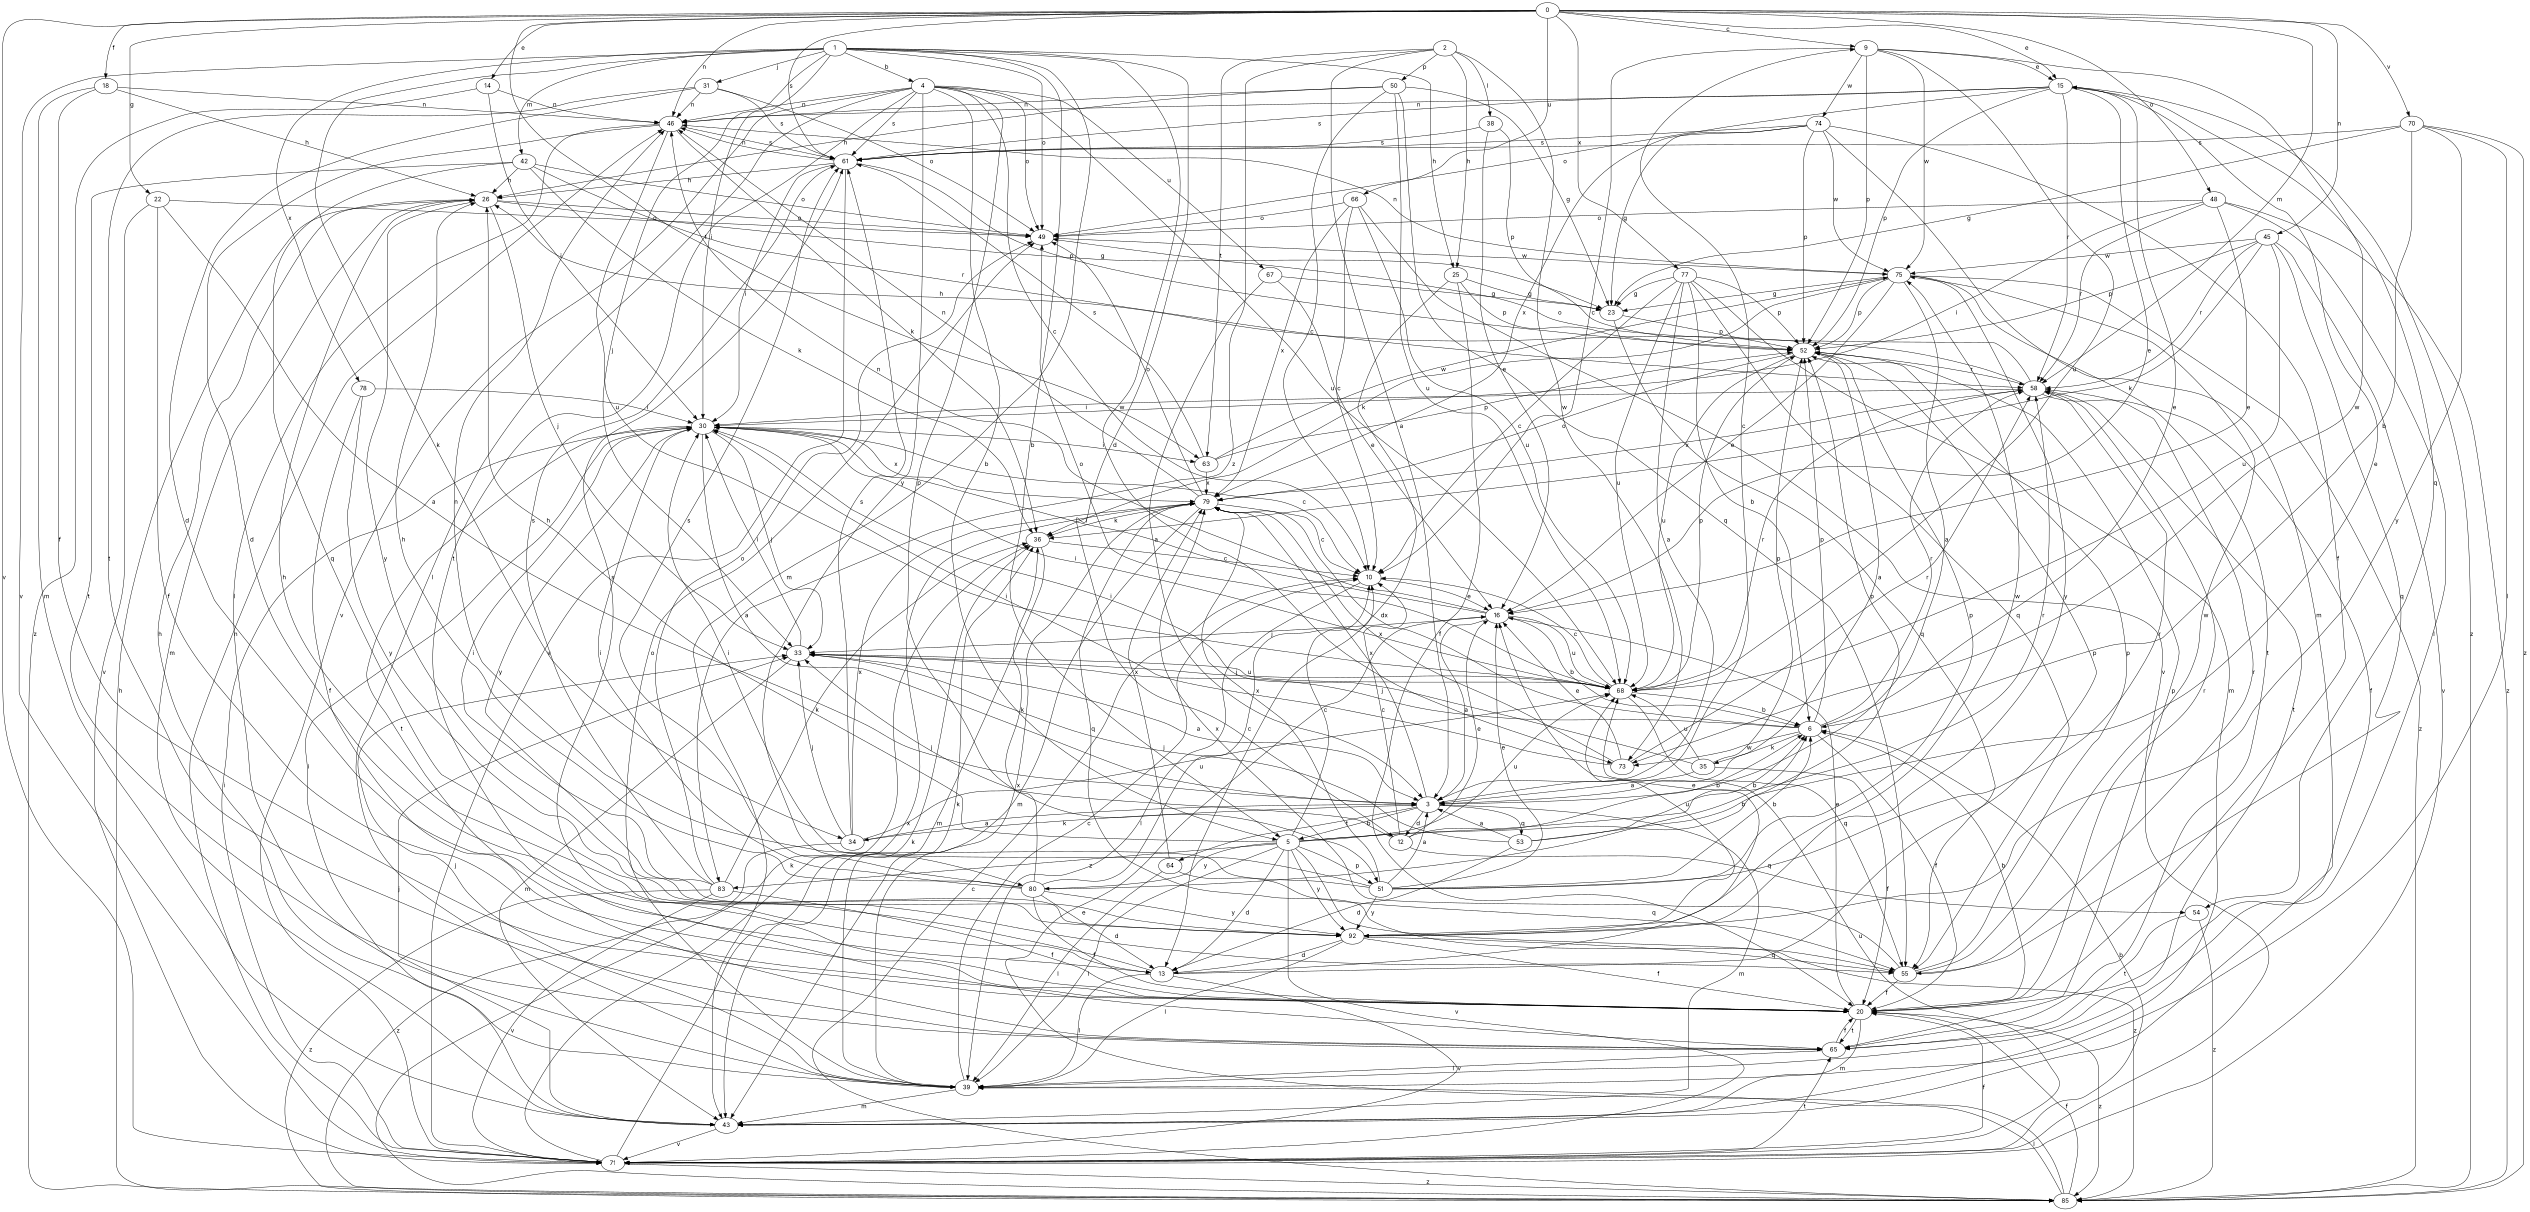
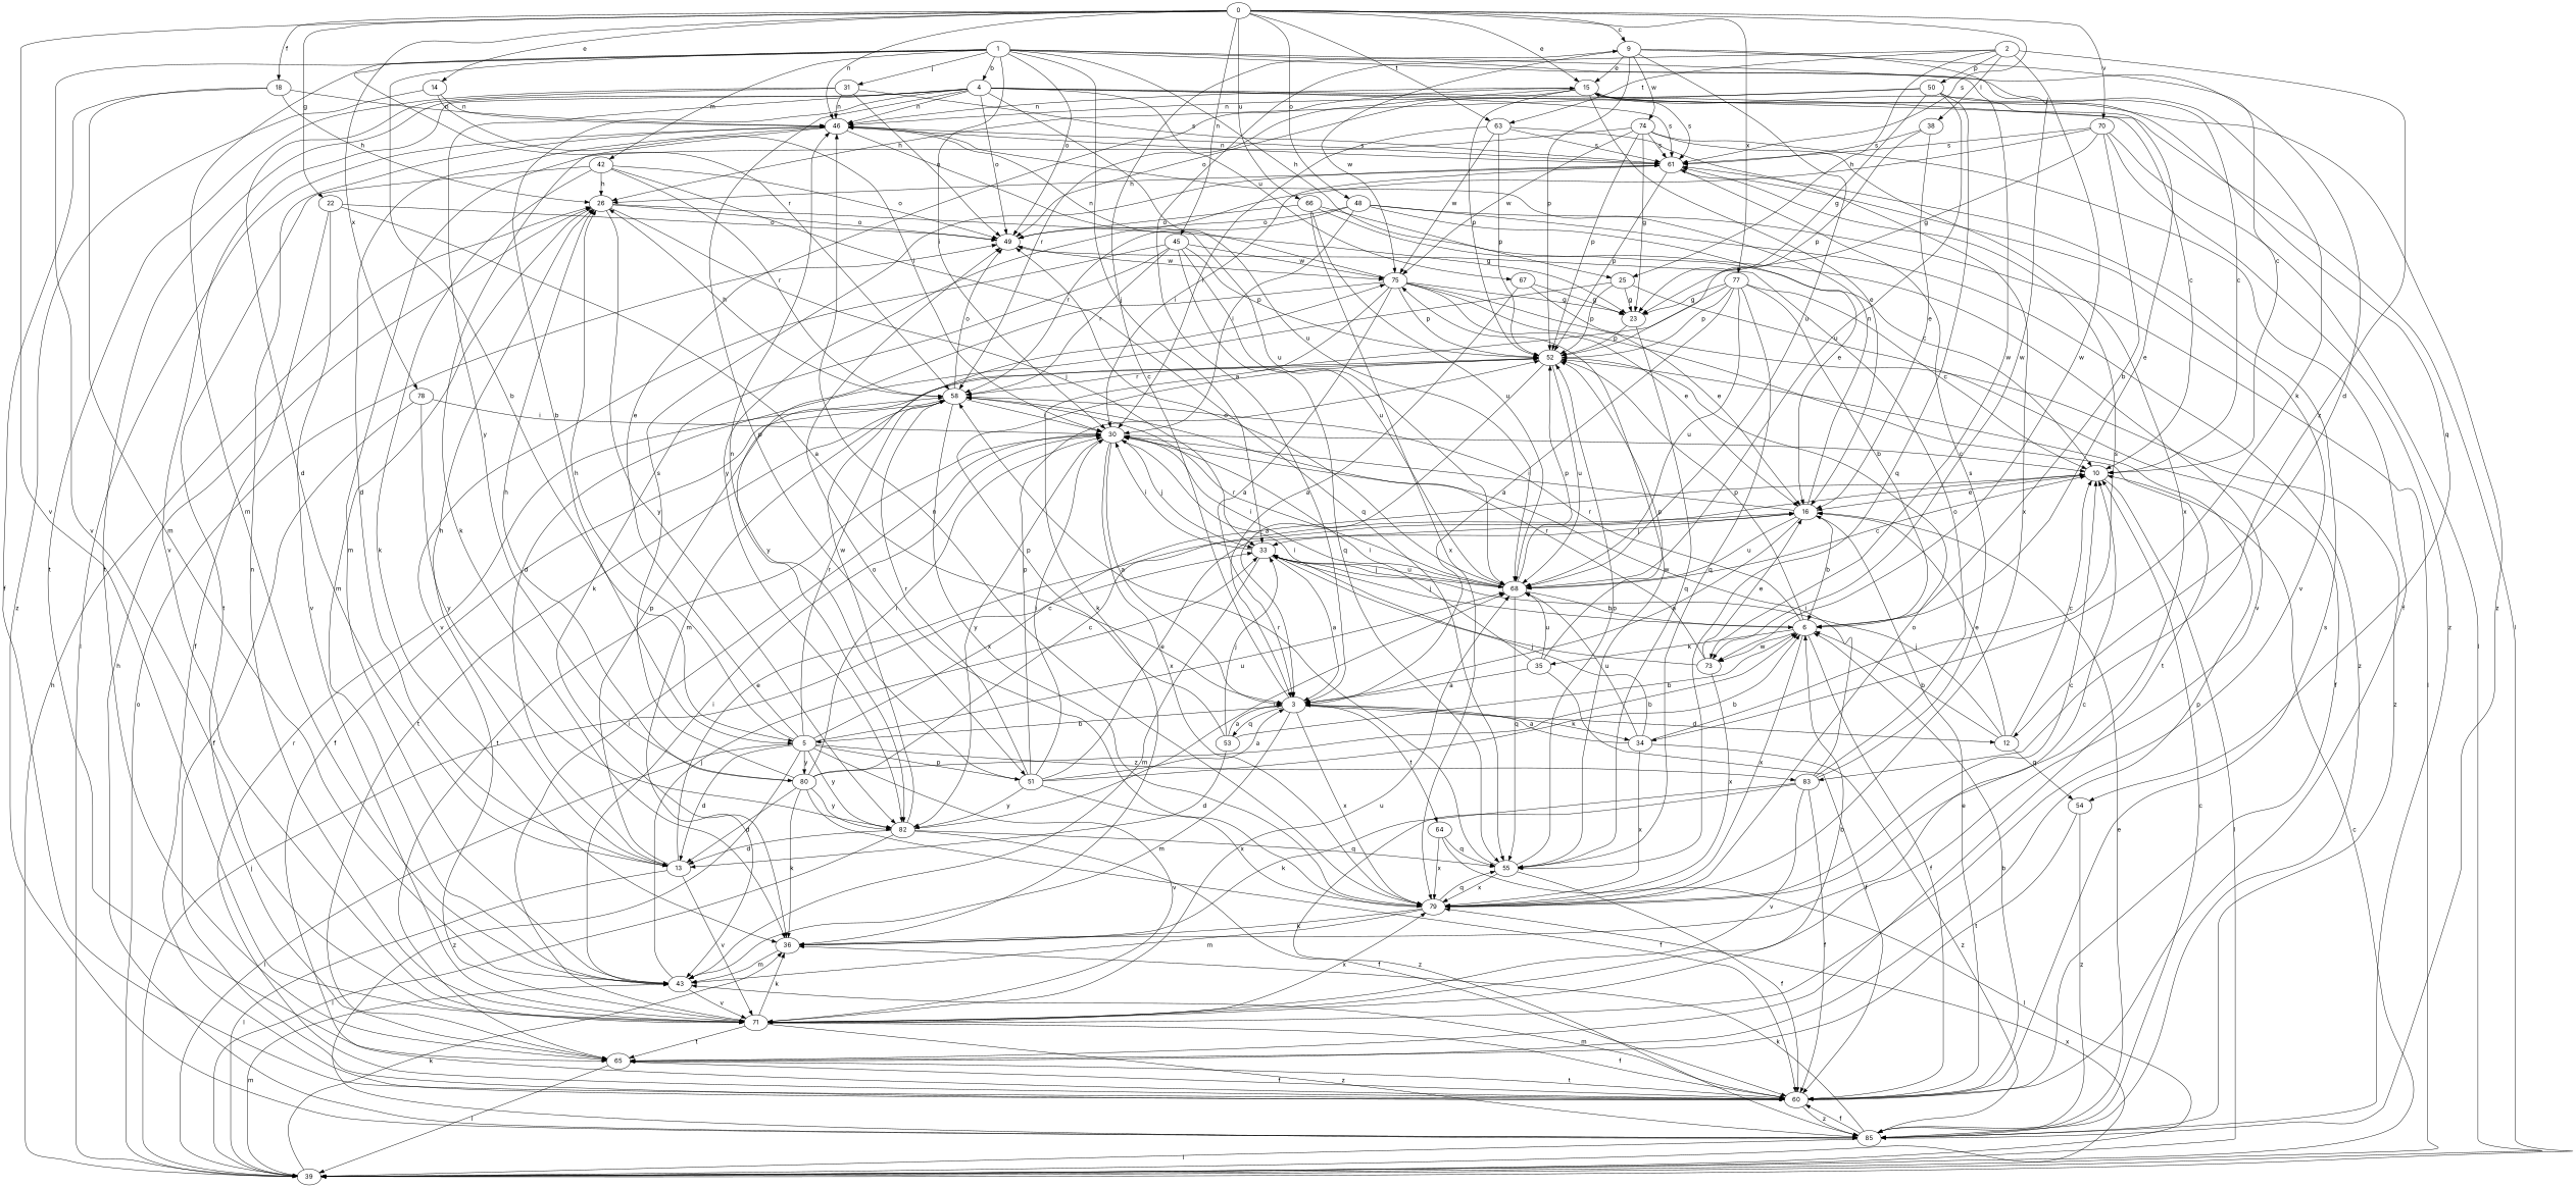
  strict digraph {
    fontname=Inter
    node [fontname=Inter]
    edge [fontname=Inter]
    0
    9
    14
    15
    18
    22
    45
    46
    48
    58
    61
    63
    66
    70
    71
    77
    73
    10
    68
    52
    74
    75
    30
    85
    49
    16
    54
    43
    26
-   20
+   20 [label=60]
    3
    55
    36
    39
    13
    79
    65
-   82 [label=92]
+   82
    6
    23
    1
    4
    5
    12
    25
    31
    33
    34
    42
    78
    51
    67
    80
    83
    2
    38
    50
    53
    64
    35
    0 -> 9 [label=c]
    0 -> 14 [label=e]
    0 -> 15 [label=e]
    0 -> 18 [label=f]
    0 -> 22 [label=g]
    0 -> 45 [label=n]
    0 -> 46 [label=n]
    0 -> 48 [label=o]
-   0 -> 58 [label=m]
+   0 -> 58 [label=r]
    0 -> 61 [label=s]
    0 -> 63 [label=t]
    0 -> 66 [label=u]
    0 -> 70 [label=v]
    0 -> 71 [label=v]
    0 -> 77 [label=x]
    9 -> 15 [label=e]
    9 -> 73 [label=w]
    9 -> 10 [label=c]
    9 -> 68 [label=u]
    9 -> 52 [label=p]
    9 -> 74 [label=w]
    9 -> 75 [label=w]
    14 -> 46 [label=n]
    14 -> 30 [label=i]
    14 -> 85 [label=z]
    15 -> 46 [label=n]
    15 -> 58 [label=r]
    15 -> 61 [label=s]
    15 -> 52 [label=p]
    15 -> 85 [label=z]
    15 -> 49 [label=o]
    15 -> 16 [label=e]
    15 -> 54 [label=q]
    18 -> 46 [label=n]
    18 -> 43 [label=m]
    18 -> 26 [label=h]
    18 -> 20 [label=f]
    22 -> 71 [label=v]
    22 -> 49 [label=o]
    22 -> 20 [label=f]
    22 -> 3 [label=a]
    45 -> 58 [label=r]
    45 -> 71 [label=v]
    45 -> 68 [label=u]
    45 -> 52 [label=p]
    45 -> 75 [label=w]
    45 -> 55 [label=q]
    45 -> 36 [label=k]
    46 -> 61 [label=s]
    46 -> 68 [label=u]
    46 -> 36 [label=k]
    46 -> 39 [label=l]
    46 -> 13 [label=d]
    48 -> 58 [label=r]
    48 -> 30 [label=i]
    48 -> 85 [label=z]
    48 -> 49 [label=o]
    48 -> 16 [label=e]
    48 -> 39 [label=l]
    58 -> 30 [label=i]
    58 -> 49 [label=o]
    58 -> 26 [label=h]
    58 -> 20 [label=f]
    58 -> 79 [label=x]
    58 -> 65 [label=t]
    61 -> 46 [label=n]
    61 -> 71 [label=v]
    61 -> 52 [label=p]
    61 -> 30 [label=i]
    61 -> 26 [label=h]
    63 -> 61 [label=s]
    63 -> 52 [label=p]
    63 -> 75 [label=w]
-   30 -> 63 [label=i]
+   63 -> 30 [label=i]
    63 -> 79 [label=x]
    66 -> 71 [label=v]
    66 -> 10 [label=c]
    66 -> 68 [label=u]
    66 -> 49 [label=o]
    66 -> 79 [label=x]
    70 -> 61 [label=s]
    70 -> 85 [label=z]
    70 -> 39 [label=l]
    70 -> 82 [label=y]
    70 -> 6 [label=b]
    70 -> 23 [label=g]
    71 -> 46 [label=n]
    71 -> 68 [label=u]
    71 -> 30 [label=i]
    71 -> 85 [label=z]
    71 -> 20 [label=f]
    71 -> 36 [label=k]
    71 -> 79 [label=x]
    71 -> 65 [label=t]
    71 -> 6 [label=b]
    77 -> 10 [label=c]
    77 -> 68 [label=u]
    77 -> 52 [label=p]
    77 -> 43 [label=m]
    77 -> 3 [label=a]
    77 -> 55 [label=q]
    77 -> 6 [label=b]
    77 -> 23 [label=g]
    73 -> 58 [label=r]
    73 -> 30 [label=i]
    73 -> 16 [label=e]
    73 -> 79 [label=x]
    10 -> 16 [label=e]
    10 -> 39 [label=l]
    68 -> 58 [label=r]
    68 -> 10 [label=c]
    68 -> 52 [label=p]
    68 -> 30 [label=i]
    68 -> 49 [label=o]
    68 -> 55 [label=q]
    68 -> 6 [label=b]
    68 -> 33 [label=j]
    52 -> 58 [label=r]
    52 -> 68 [label=u]
    52 -> 3 [label=a]
    52 -> 79 [label=o]
    74 -> 61 [label=s]
    74 -> 52 [label=p]
    74 -> 75 [label=w]
    74 -> 43 [label=m]
    74 -> 20 [label=f]
    74 -> 79 [label=x]
    74 -> 23 [label=g]
    75 -> 46 [label=n]
    75 -> 52 [label=p]
    75 -> 85 [label=z]
    75 -> 16 [label=e]
    75 -> 3 [label=a]
    75 -> 36 [label=k]
    75 -> 65 [label=t]
    75 -> 82 [label=y]
    75 -> 23 [label=g]
    30 -> 10 [label=c]
    30 -> 3 [label=a]
    30 -> 79 [label=x]
    30 -> 65 [label=t]
    30 -> 82 [label=y]
    30 -> 33 [label=j]
    85 -> 10 [label=c]
    85 -> 16 [label=e]
    85 -> 26 [label=h]
    85 -> 20 [label=f]
    85 -> 36 [label=k]
    85 -> 39 [label=l]
    49 -> 75 [label=w]
    16 -> 46 [label=n]
    16 -> 68 [label=u]
    16 -> 30 [label=i]
    16 -> 3 [label=a]
    16 -> 6 [label=b]
    16 -> 33 [label=j]
    54 -> 85 [label=z]
    54 -> 65 [label=t]
    43 -> 71 [label=v]
    43 -> 30 [label=i]
    43 -> 33 [label=j]
    26 -> 49 [label=o]
    26 -> 43 [label=m]
    26 -> 82 [label=y]
    26 -> 23 [label=g]
    26 -> 33 [label=j]
    20 -> 58 [label=r]
    20 -> 61 [label=s]
    20 -> 85 [label=z]
    20 -> 16 [label=e]
    20 -> 43 [label=m]
    20 -> 65 [label=t]
    20 -> 6 [label=b]
    3 -> 9 [label=c]
    3 -> 43 [label=m]
    3 -> 79 [label=x]
    3 -> 5 [label=b]
    3 -> 12 [label=d]
    3 -> 34 [label=k]
    3 -> 53 [label=q]
    3 -> 64 [label=t]
    55 -> 58 [label=r]
    55 -> 52 [label=p]
    55 -> 75 [label=w]
    55 -> 20 [label=f]
    55 -> 79 [label=x]
    36 -> 10 [label=c]
    36 -> 43 [label=m]
    39 -> 10 [label=c]
    39 -> 49 [label=o]
    39 -> 43 [label=m]
    39 -> 26 [label=h]
    39 -> 36 [label=k]
    39 -> 79 [label=x]
    39 -> 33 [label=j]
    13 -> 71 [label=v]
    13 -> 52 [label=p]
    13 -> 16 [label=e]
    13 -> 26 [label=h]
    13 -> 39 [label=l]
    79 -> 46 [label=n]
    79 -> 10 [label=c]
    79 -> 49 [label=o]
    79 -> 43 [label=m]
    79 -> 55 [label=q]
    79 -> 36 [label=k]
    65 -> 52 [label=p]
    65 -> 20 [label=f]
    65 -> 39 [label=l]
    82 -> 68 [label=u]
    82 -> 75 [label=w]
    82 -> 20 [label=f]
    82 -> 55 [label=q]
    82 -> 39 [label=l]
    82 -> 13 [label=d]
    6 -> 15 [label=e]
    6 -> 58 [label=r]
    6 -> 73 [label=w]
    6 -> 52 [label=p]
    6 -> 20 [label=f]
    6 -> 79 [label=x]
    6 -> 33 [label=j]
    6 -> 35 [label=k]
    23 -> 52 [label=p]
    23 -> 55 [label=q]
    1 -> 71 [label=v]
    1 -> 73 [label=w]
    1 -> 30 [label=i]
    1 -> 49 [label=o]
    1 -> 43 [label=m]
    1 -> 4 [label=b]
    1 -> 5 [label=b]
    1 -> 12 [label=d]
    1 -> 25 [label=h]
    1 -> 31 [label=j]
    1 -> 33 [label=j]
    1 -> 34 [label=k]
    1 -> 42 [label=m]
    1 -> 78 [label=x]
    4 -> 46 [label=n]
    4 -> 61 [label=s]
    4 -> 71 [label=v]
    4 -> 10 [label=c]
    4 -> 68 [label=u]
    4 -> 49 [label=o]
    4 -> 39 [label=l]
    4 -> 65 [label=t]
    4 -> 5 [label=b]
    4 -> 51 [label=p]
    4 -> 67 [label=u]
    4 -> 80 [label=y]
    5 -> 15 [label=e]
    5 -> 58 [label=r]
    5 -> 71 [label=v]
    5 -> 10 [label=c]
    5 -> 68 [label=u]
    5 -> 85 [label=z]
    5 -> 26 [label=h]
    5 -> 39 [label=l]
    5 -> 13 [label=d]
    5 -> 82 [label=y]
    5 -> 51 [label=p]
    5 -> 80 [label=y]
    5 -> 83 [label=z]
    12 -> 10 [label=c]
    12 -> 16 [label=e]
    12 -> 54 [label=q]
    12 -> 6 [label=b]
    12 -> 33 [label=j]
    25 -> 52 [label=p]
    25 -> 20 [label=f]
    25 -> 13 [label=d]
    25 -> 23 [label=g]
    31 -> 46 [label=n]
    31 -> 61 [label=s]
    31 -> 49 [label=o]
    31 -> 13 [label=d]
    31 -> 65 [label=t]
    33 -> 68 [label=u]
    33 -> 30 [label=i]
    33 -> 43 [label=m]
    33 -> 3 [label=a]
    34 -> 61 [label=s]
    34 -> 68 [label=u]
    34 -> 85 [label=z]
    34 -> 3 [label=a]
    34 -> 79 [label=x]
    34 -> 33 [label=j]
    42 -> 58 [label=r]
    42 -> 49 [label=o]
    42 -> 26 [label=h]
    42 -> 55 [label=q]
    42 -> 36 [label=k]
    42 -> 65 [label=t]
    78 -> 30 [label=i]
    78 -> 20 [label=f]
    78 -> 82 [label=y]
    51 -> 46 [label=n]
    51 -> 58 [label=r]
    51 -> 52 [label=p]
    51 -> 30 [label=i]
    51 -> 16 [label=e]
    51 -> 3 [label=a]
    51 -> 79 [label=x]
    51 -> 82 [label=y]
    51 -> 6 [label=b]
    67 -> 16 [label=e]
    67 -> 3 [label=a]
    67 -> 23 [label=g]
    80 -> 61 [label=s]
    80 -> 10 [label=c]
    80 -> 30 [label=i]
    80 -> 26 [label=h]
    80 -> 20 [label=f]
    80 -> 36 [label=k]
    80 -> 13 [label=d]
    80 -> 82 [label=y]
    80 -> 6 [label=b]
    83 -> 61 [label=s]
    83 -> 71 [label=v]
    83 -> 30 [label=i]
    83 -> 85 [label=z]
    83 -> 49 [label=o]
    83 -> 20 [label=f]
    83 -> 36 [label=k]
    2 -> 63 [label=t]
    2 -> 73 [label=w]
    2 -> 3 [label=a]
    2 -> 25 [label=h]
    2 -> 83 [label=z]
    2 -> 38 [label=l]
    2 -> 50 [label=p]
    38 -> 61 [label=s]
    38 -> 52 [label=p]
    38 -> 16 [label=e]
    50 -> 46 [label=n]
    50 -> 10 [label=c]
    50 -> 68 [label=u]
    50 -> 26 [label=h]
    50 -> 55 [label=q]
    50 -> 23 [label=g]
    53 -> 52 [label=p]
    53 -> 3 [label=a]
    53 -> 13 [label=d]
    53 -> 6 [label=b]
    53 -> 33 [label=j]
    64 -> 55 [label=q]
    64 -> 39 [label=l]
    64 -> 79 [label=x]
    35 -> 68 [label=u]
    35 -> 52 [label=p]
    35 -> 30 [label=i]
    35 -> 20 [label=f]
    35 -> 3 [label=a]
  }
